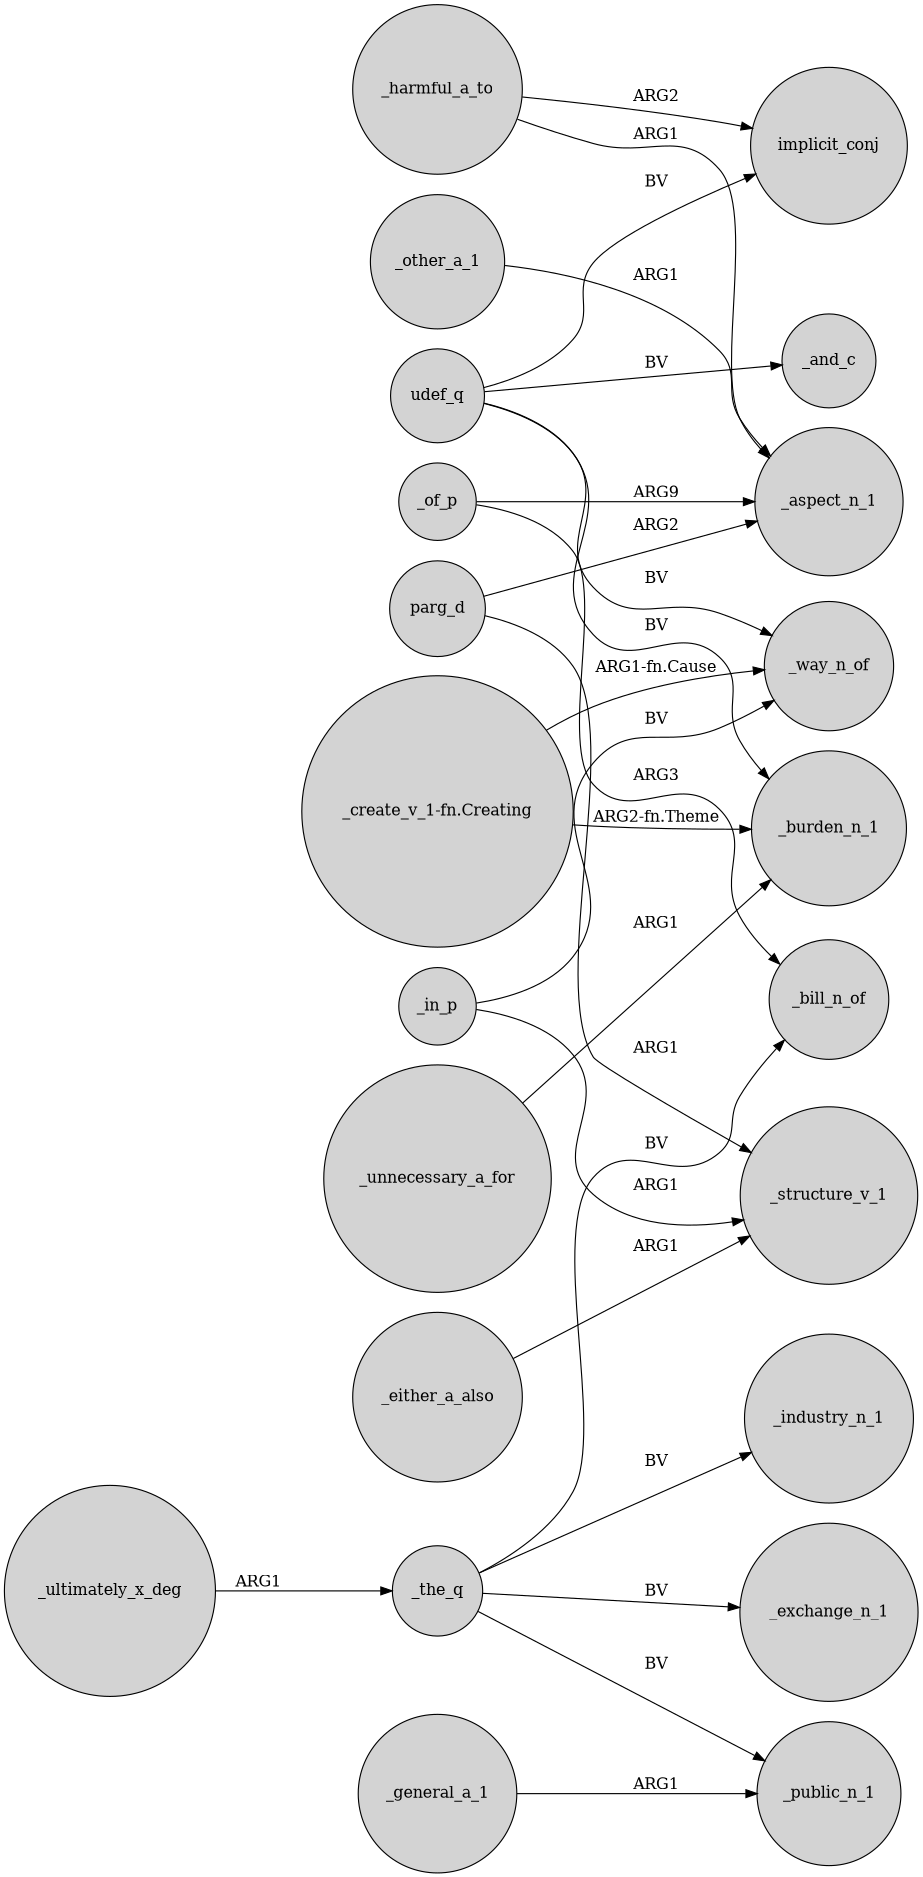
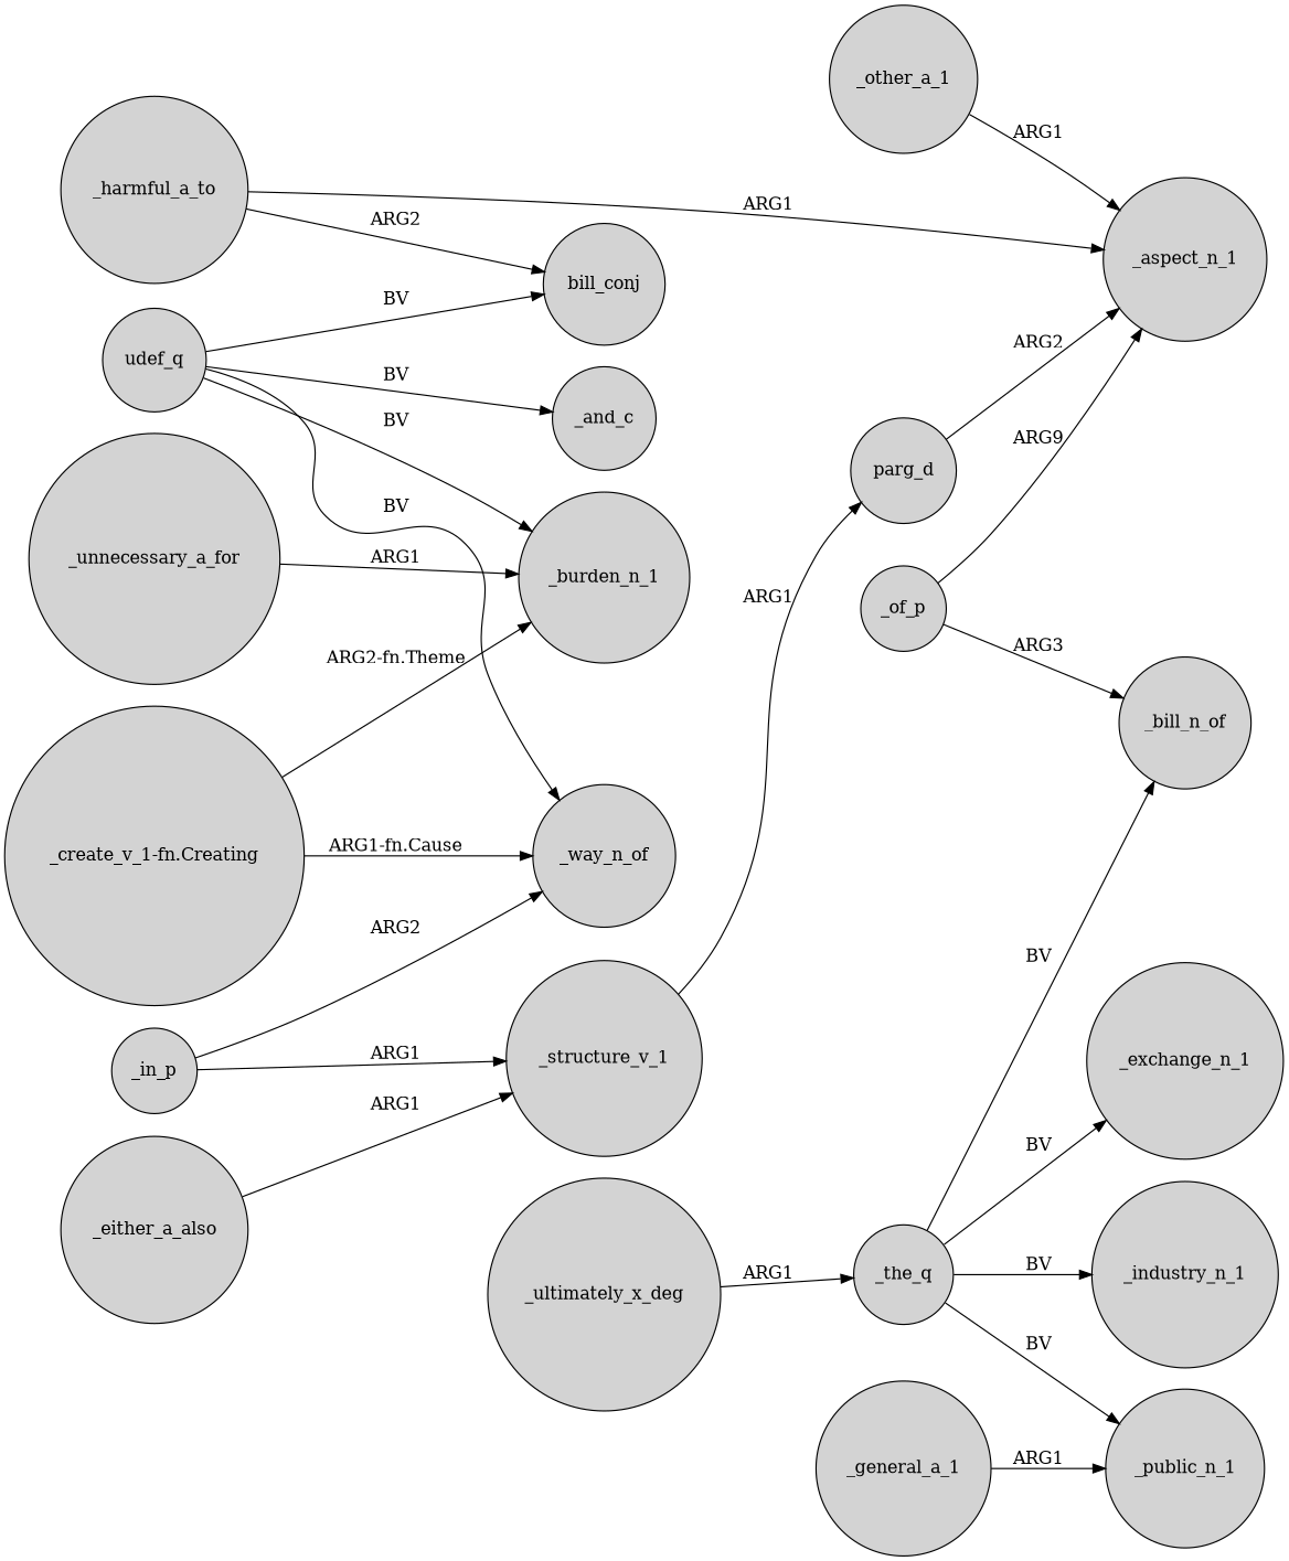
  digraph {
    rankdir=LR
    node [shape=circle style=filled]
    _the_q
    _bill_n_of
    _industry_n_1
    _public_n_1
    _exchange_n_1
    _harmful_a_to
    _aspect_n_1
-   implicit_conj
+   implicit_conj [label=bill_conj]
    "_create_v_1-fn.Creating"
    _way_n_of
    _burden_n_1
    _other_a_1
    udef_q
    _and_c
    _of_p
    _ultimately_x_deg
    _general_a_1
    parg_d
    _structure_v_1
    _in_p
    _unnecessary_a_for
    _either_a_also
    _the_q -> _bill_n_of [label=BV]
    _the_q -> _industry_n_1 [label=BV]
    _the_q -> _public_n_1 [label=BV]
    _the_q -> _exchange_n_1 [label=BV]
    _harmful_a_to -> _aspect_n_1 [label=ARG1]
    _harmful_a_to -> implicit_conj [label=ARG2]
    "_create_v_1-fn.Creating" -> _way_n_of [label="ARG1-fn.Cause"]
    "_create_v_1-fn.Creating" -> _burden_n_1 [label="ARG2-fn.Theme"]
    _other_a_1 -> _aspect_n_1 [label=ARG1]
    udef_q -> implicit_conj [label=BV]
    udef_q -> _way_n_of [label=BV]
    udef_q -> _burden_n_1 [label=BV]
    udef_q -> _and_c [label=BV]
    _of_p -> _bill_n_of [label=ARG3]
    _of_p -> _aspect_n_1 [label=ARG9]
    _ultimately_x_deg -> _the_q [label=ARG1]
    _general_a_1 -> _public_n_1 [label=ARG1]
    parg_d -> _aspect_n_1 [label=ARG2]
-   parg_d -> _structure_v_1 [label=ARG1]
-   _in_p -> _way_n_of [label=BV]
+   _structure_v_1 -> parg_d [label=ARG1]
+   _in_p -> _way_n_of [label=ARG2]
    _in_p -> _structure_v_1 [label=ARG1]
    _unnecessary_a_for -> _burden_n_1 [label=ARG1]
    _either_a_also -> _structure_v_1 [label=ARG1]
  }
